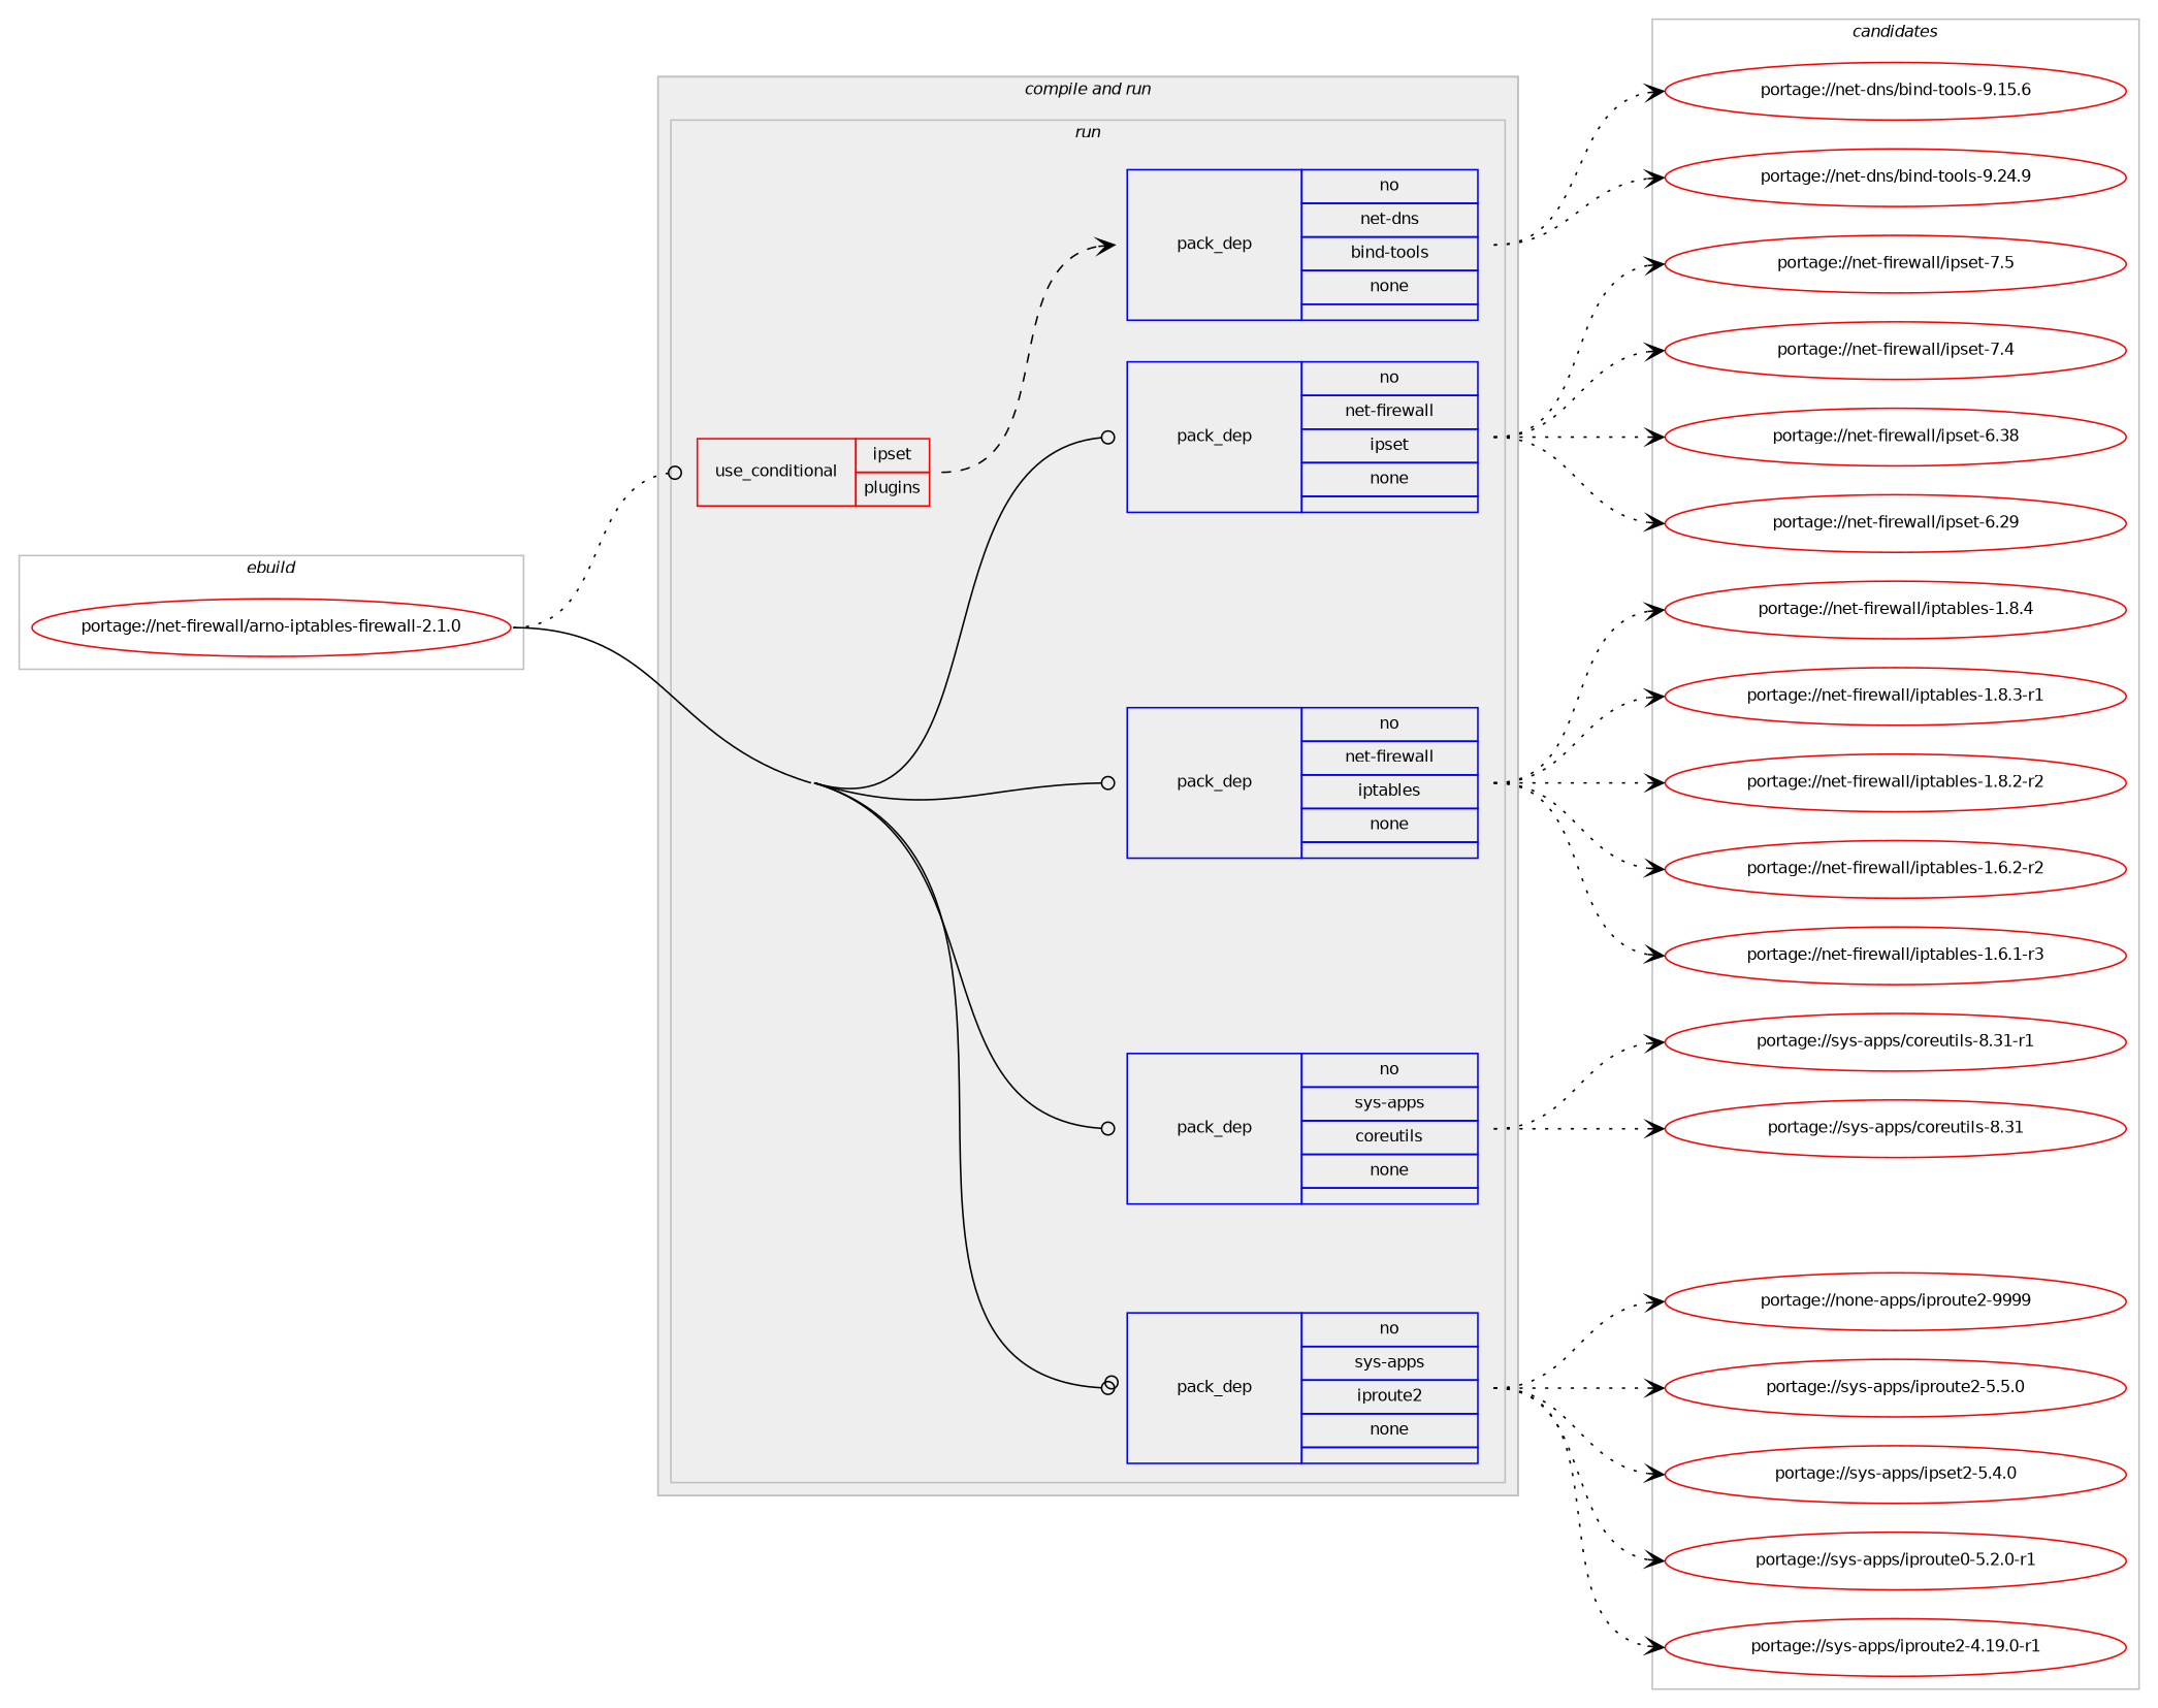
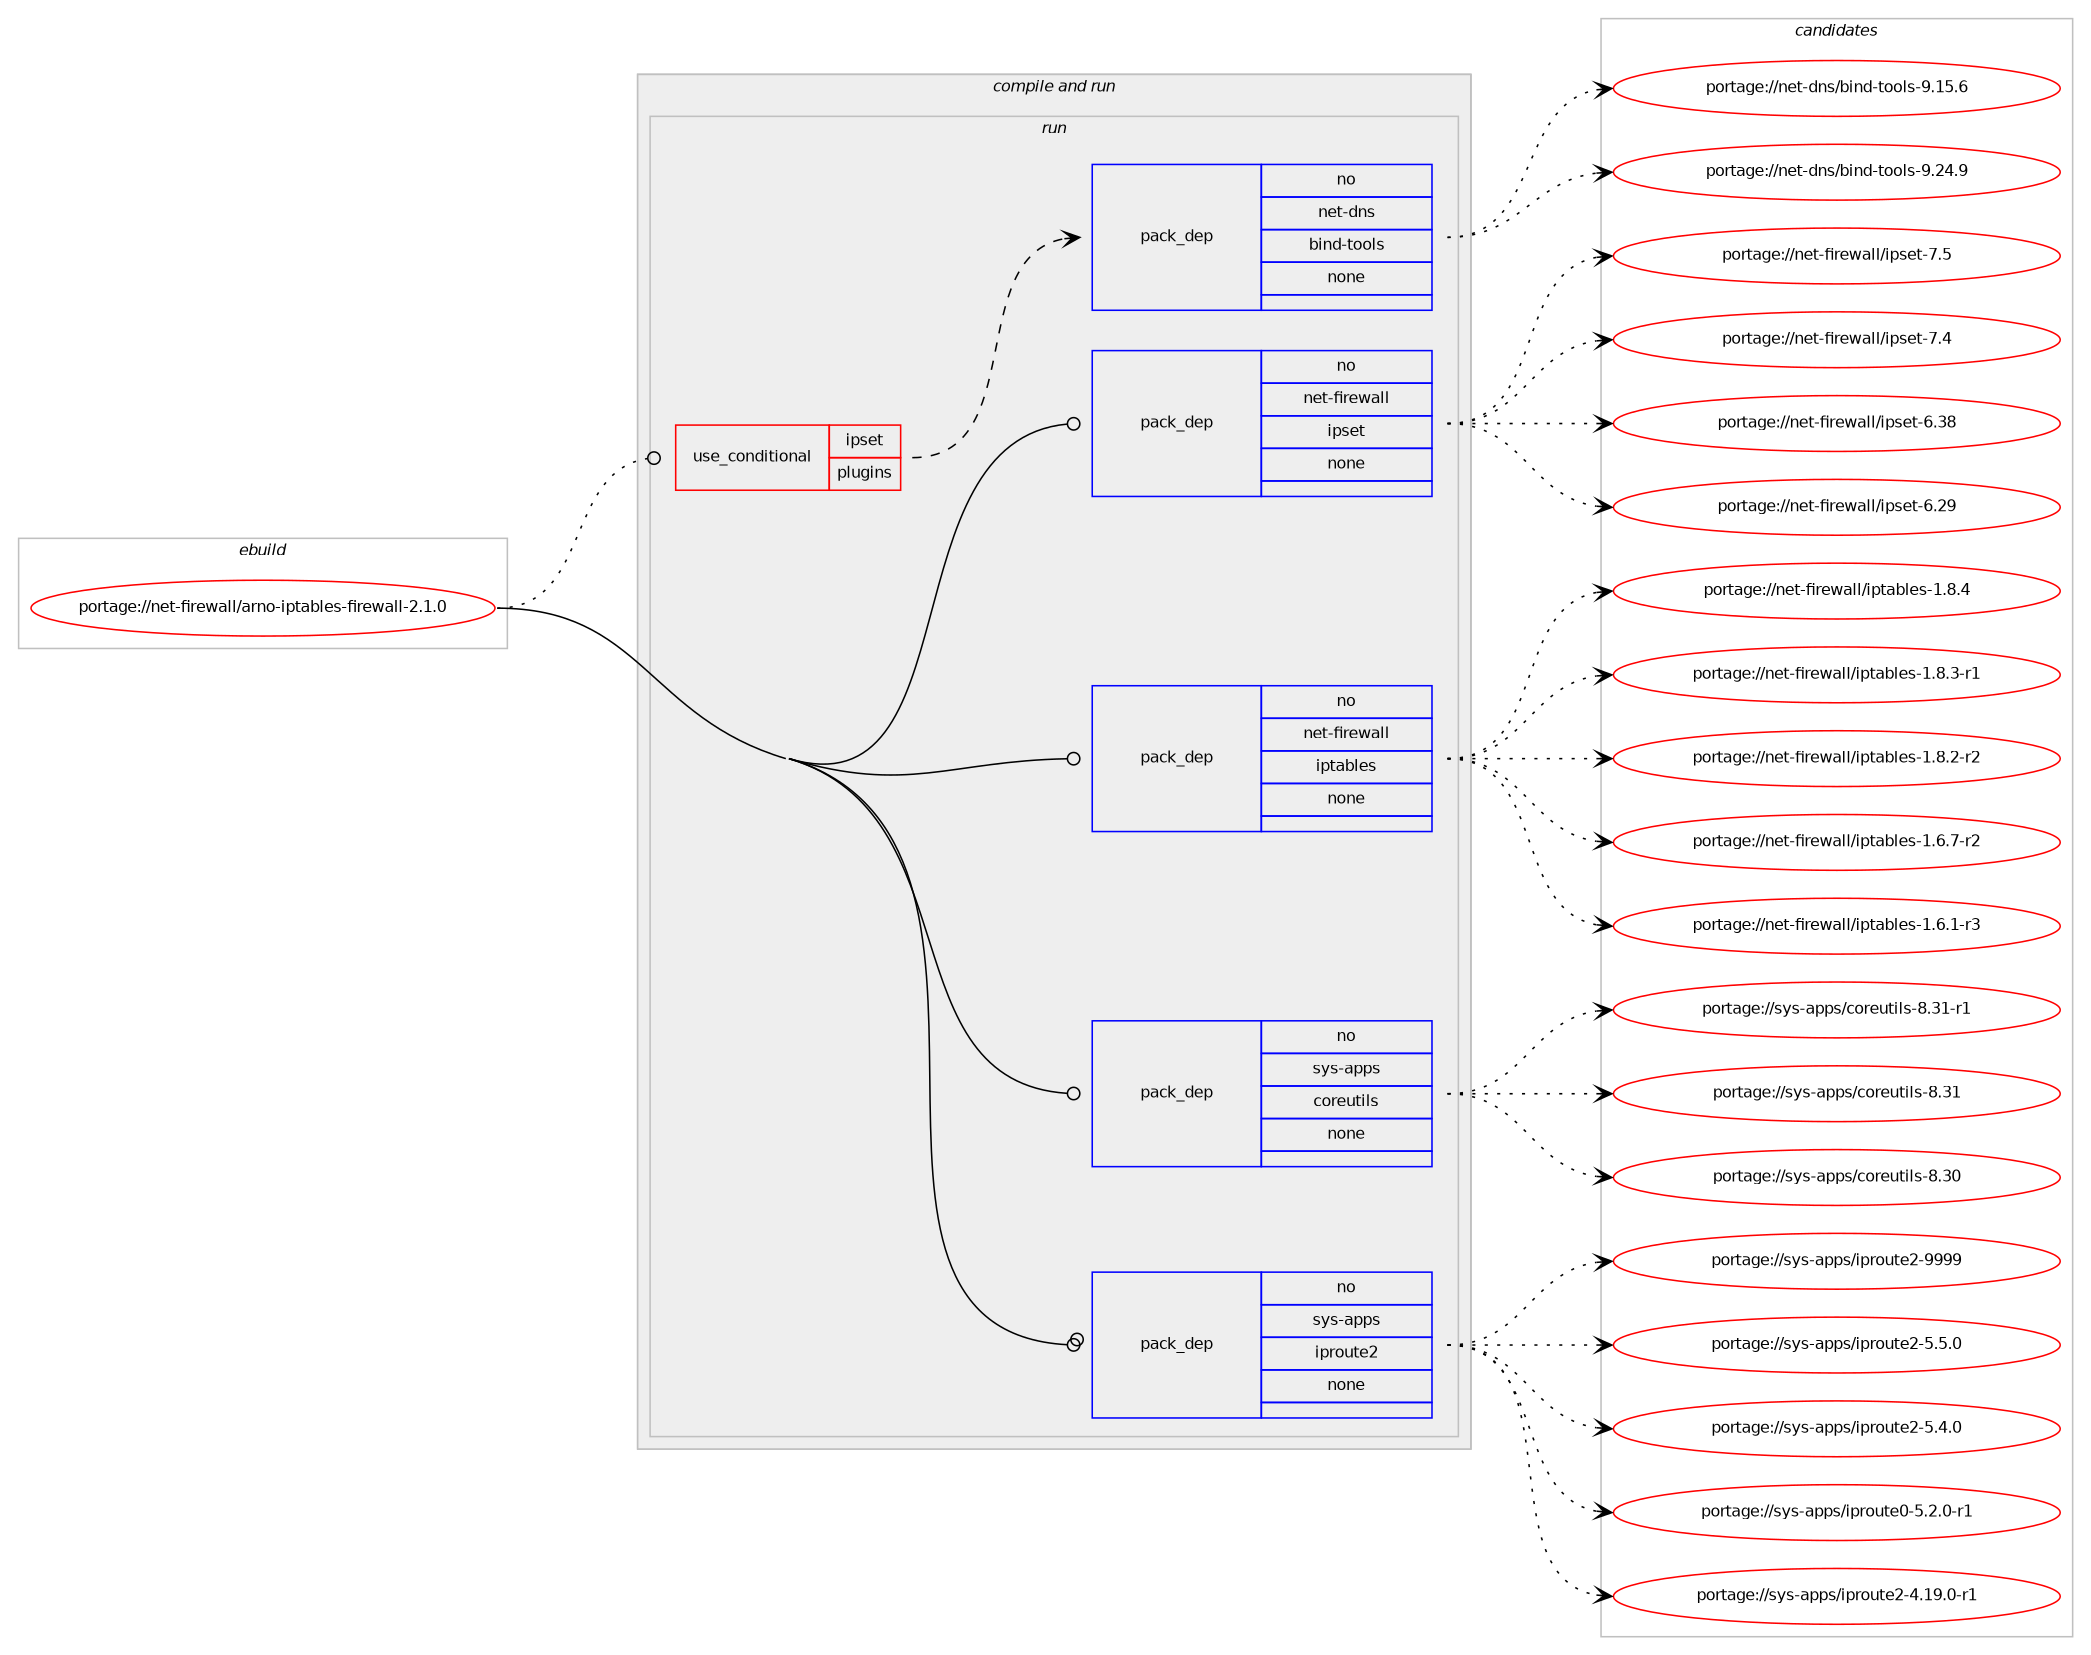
  digraph {
    compound=true
    concentrate=true
    fontname=Helvetica
    fontsize=10
    newrank=true
    rankdir=LR
    ranksep=1.5
    node [color=red fontname=Helvetica fontsize=10]
    edge [arrowhead=vee headport=w style=dotted tailport=e weight=100]
    n1 [label="portage://net-firewall/arno-iptables-firewall-2.1.0" width=4]
    n2 [color=blue label=<<TABLE BORDER="0" CELLBORDER="1" CELLSPACING="0" CELLPADDING="4" WIDTH="220"><TR><TD ROWSPAN="6" CELLPADDING="30">pack_dep</TD></TR><TR><TD WIDTH="110">no</TD></TR><TR><TD>net-dns</TD></TR><TR><TD>bind-tools</TD></TR><TR><TD>none</TD></TR><TR><TD></TD></TR></TABLE>> shape=none]
    n3 [label=<<TABLE BORDER="0" CELLBORDER="1" CELLSPACING="0" CELLPADDING="4"><TR><TD ROWSPAN="3" CELLPADDING="10">use_conditional</TD></TR><TR><TD>ipset</TD></TR><TR><TD>plugins</TD></TR></TABLE>> shape=none]
    n4 [color=blue label=<<TABLE BORDER="0" CELLBORDER="1" CELLSPACING="0" CELLPADDING="4" WIDTH="220"><TR><TD ROWSPAN="6" CELLPADDING="30">pack_dep</TD></TR><TR><TD WIDTH="110">no</TD></TR><TR><TD>net-firewall</TD></TR><TR><TD>ipset</TD></TR><TR><TD>none</TD></TR><TR><TD></TD></TR></TABLE>> shape=none]
    n5 [color=blue label=<<TABLE BORDER="0" CELLBORDER="1" CELLSPACING="0" CELLPADDING="4" WIDTH="220"><TR><TD ROWSPAN="6" CELLPADDING="30">pack_dep</TD></TR><TR><TD WIDTH="110">no</TD></TR><TR><TD>net-firewall</TD></TR><TR><TD>iptables</TD></TR><TR><TD>none</TD></TR><TR><TD></TD></TR></TABLE>> shape=none]
    n6 [color=blue label=<<TABLE BORDER="0" CELLBORDER="1" CELLSPACING="0" CELLPADDING="4" WIDTH="220"><TR><TD ROWSPAN="6" CELLPADDING="30">pack_dep</TD></TR><TR><TD WIDTH="110">no</TD></TR><TR><TD>sys-apps</TD></TR><TR><TD>coreutils</TD></TR><TR><TD>none</TD></TR><TR><TD></TD></TR></TABLE>> shape=none]
    n7 [color=blue label=<<TABLE BORDER="0" CELLBORDER="1" CELLSPACING="0" CELLPADDING="4" WIDTH="220"><TR><TD ROWSPAN="6" CELLPADDING="30">pack_dep</TD></TR><TR><TD WIDTH="110">no</TD></TR><TR><TD>sys-apps</TD></TR><TR><TD>iproute2</TD></TR><TR><TD>none</TD></TR><TR><TD></TD></TR></TABLE>> shape=none]
    n8 [label="portage://net-dns/bind-tools-9.15.6" width=4]
    n9 [label="portage://net-dns/bind-tools-9.24.9" width=4]
    n10 [label="portage://net-firewall/ipset-7.5" width=4]
    n11 [label="portage://net-firewall/ipset-7.4" width=4]
    n12 [label="portage://net-firewall/ipset-6.38" width=4]
    n13 [label="portage://net-firewall/ipset-6.29" width=4]
    n14 [label="portage://net-firewall/iptables-1.8.4" width=4]
    n15 [label="portage://net-firewall/iptables-1.8.3-r1" width=4]
    n16 [label="portage://net-firewall/iptables-1.8.2-r2" width=4]
-   n17 [label="portage://net-firewall/iptables-1.6.2-r2" width=4]
+   n17 [label="portage://net-firewall/iptables-1.6.7-r2" width=4]
    n18 [label="portage://net-firewall/iptables-1.6.1-r3" width=4]
    n19 [label="portage://sys-apps/coreutils-8.31-r1" width=4]
    n20 [label="portage://sys-apps/coreutils-8.31" width=4]
-   n22 [label="portage://none-apps/iproute2-9999" width=4]
+   n21 [label="portage://sys-apps/coreutils-8.30" width=4]
+   n22 [label="portage://sys-apps/iproute2-9999" width=4]
    n23 [label="portage://sys-apps/iproute2-5.5.0" width=4]
-   n24 [label="portage://sys-apps/ipset2-5.4.0" width=4]
+   n24 [label="portage://sys-apps/iproute2-5.4.0" width=4]
    n25 [label="portage://sys-apps/iproute0-5.2.0-r1" width=4]
    n26 [label="portage://sys-apps/iproute2-4.19.0-r1" width=4]
    subgraph cluster_1 {
      color=gray
      label=<<i>ebuild</i>>
      rank=same
      n1
    }
    subgraph cluster_2 {
      color=gray
      label=<<i>dependencies</i>>
      subgraph cluster_3 {
        color=gray
        fillcolor="#eeeeee"
        label=<<i>compile</i>>
        style=filled
      }
      subgraph cluster_4 {
        color=gray
        fillcolor="#eeeeee"
        label=<<i>compile and run</i>>
        style=filled
      }
      subgraph cluster_5 {
        color=gray
        fillcolor="#eeeeee"
        label=<<i>run</i>>
        style=filled
        subgraph sub_6 {
          color=gray
          fillcolor="#eeeeee"
          label=<<i>run</i>>
          style=filled
          n3
          subgraph sub_7 {
            color=gray
            fillcolor="#eeeeee"
            label=<<i>run</i>>
            style=filled
            n2
          }
        }
        subgraph sub_8 {
          color=gray
          fillcolor="#eeeeee"
          label=<<i>run</i>>
          style=filled
          n4
        }
        subgraph sub_9 {
          color=gray
          fillcolor="#eeeeee"
          label=<<i>run</i>>
          style=filled
          n5
        }
        subgraph sub_10 {
          color=gray
          fillcolor="#eeeeee"
          label=<<i>run</i>>
          style=filled
          n6
        }
        subgraph sub_11 {
          color=gray
          fillcolor="#eeeeee"
          label=<<i>run</i>>
          style=filled
          n7
        }
      }
    }
    subgraph cluster_12 {
      color=gray
      label=<<i>candidates</i>>
      rank=same
      subgraph sub_13 {
        color=black
        label=<<i>candidates</i>>
        nodesep=1
        rank=same
        n8
        n9
      }
      subgraph sub_14 {
        color=black
        label=<<i>candidates</i>>
        nodesep=1
        rank=same
        n10
        n11
        n12
        n13
      }
      subgraph sub_15 {
        color=black
        label=<<i>candidates</i>>
        nodesep=1
        rank=same
        n14
        n15
        n16
        n17
        n18
      }
      subgraph sub_16 {
        color=black
        label=<<i>candidates</i>>
        nodesep=1
        rank=same
        n19
        n20
+       n21
      }
      subgraph sub_17 {
        color=black
        label=<<i>candidates</i>>
        nodesep=1
        rank=same
        n22
        n23
        n24
        n25
        n26
      }
    }
    n1 -> n3 [arrowhead=odot weight=20]
    n1 -> n4 [arrowhead=odot style=solid weight=20]
    n1 -> n5 [arrowhead=odot style=solid weight=20]
    n1 -> n6 [arrowhead=odot style=solid weight=20]
    n1 -> n7 [arrowhead=odot style=solid weight=20]
    n2 -> n8
    n2 -> n9
    n3 -> n2 [style=dashed weight=20]
    n4 -> n10
    n4 -> n11
    n4 -> n12
    n4 -> n13
    n5 -> n14
    n5 -> n15
    n5 -> n16
    n5 -> n17
    n5 -> n18
    n6 -> n19
    n6 -> n20
+   n6 -> n21
    n7 -> n22
    n7 -> n23
    n7 -> n24
    n7 -> n25
    n7 -> n26
  }
